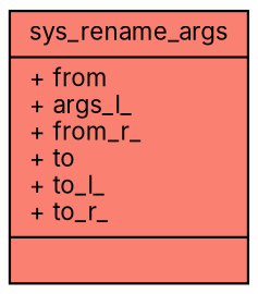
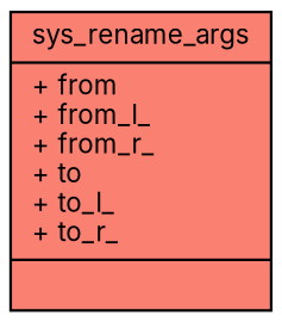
  digraph {
    fontname=Inter
-   n1 [color=black fillcolor=salmon fontcolor=black fontname=Inter fontsize=10 height=0.2 label="{sys_rename_args\n|+ from\l+ args_l_\l+ from_r_\l+ to\l+ to_l_\l+ to_r_\l|}" shape=record style=filled width=0.4]
+   n1 [color=black fillcolor=salmon fontcolor=black fontname=Inter fontsize=10 height=0.2 label="{sys_rename_args\n|+ from\l+ from_l_\l+ from_r_\l+ to\l+ to_l_\l+ to_r_\l|}" shape=record style=filled width=0.4]
  }
